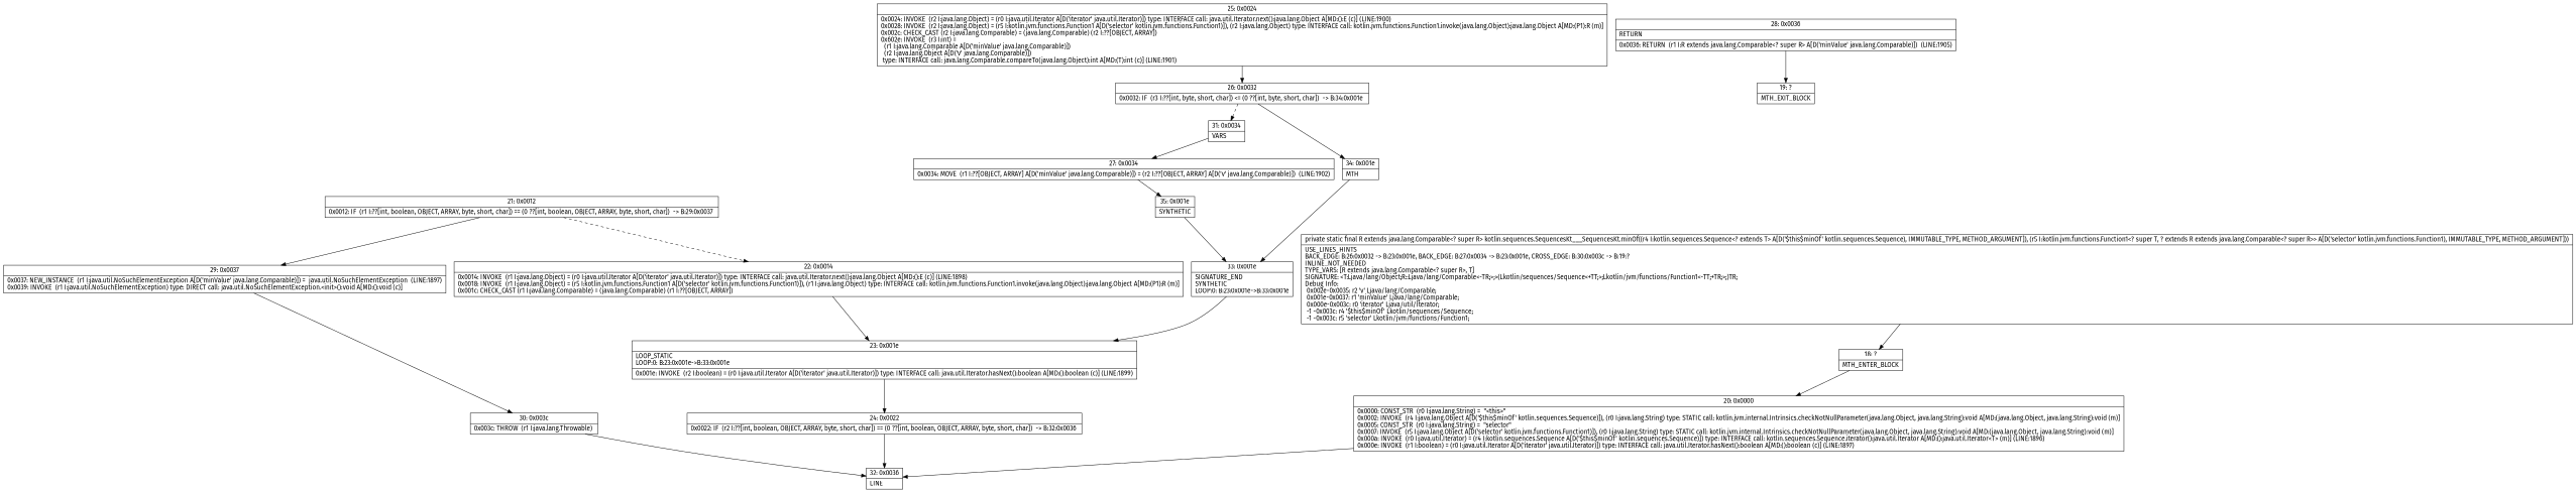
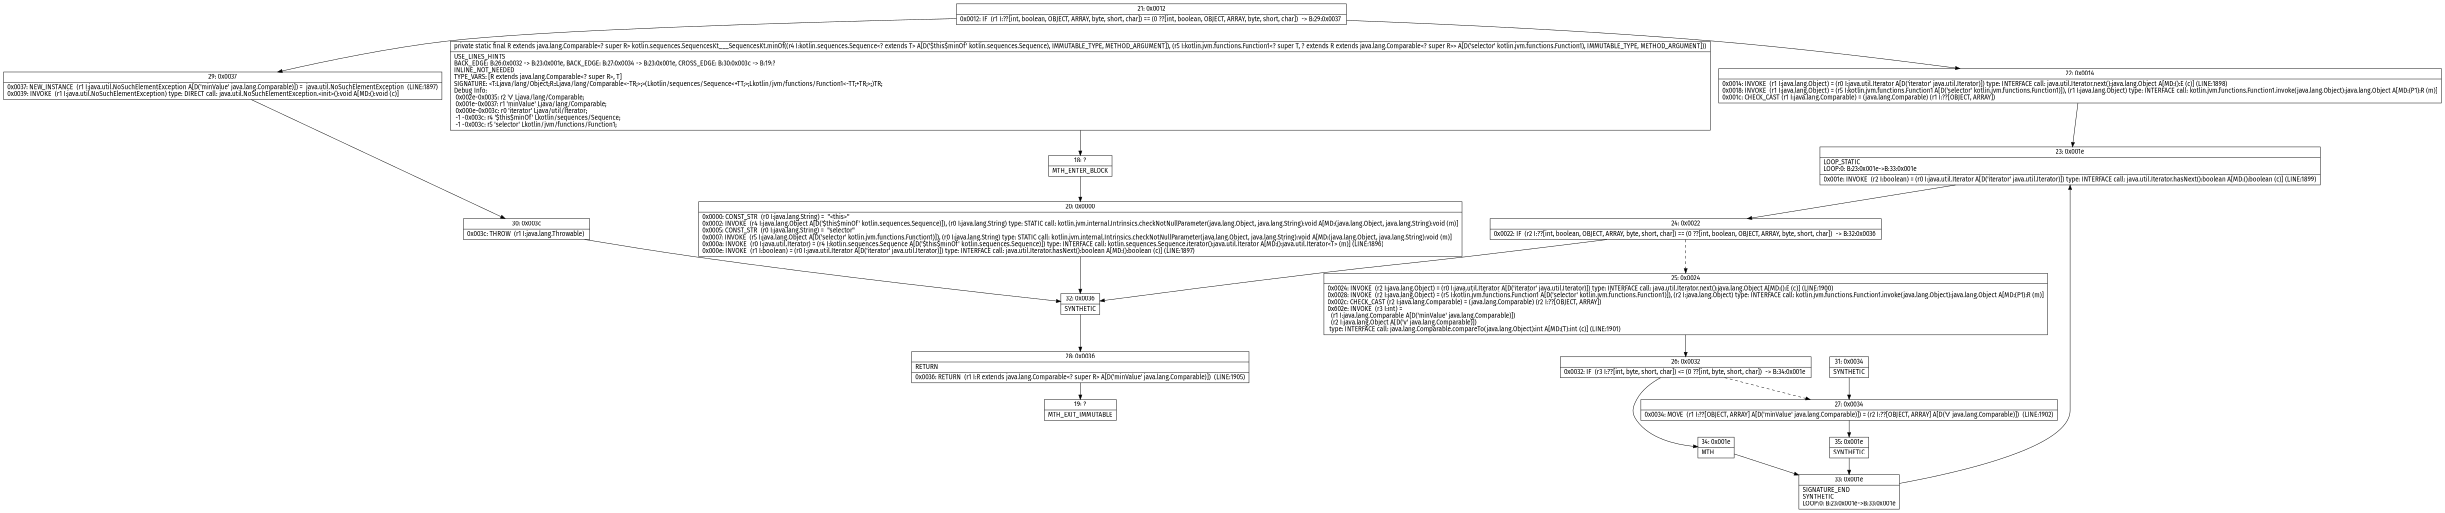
  digraph {
    fontname="Fira Sans"
    node [fontname="Fira Sans" shape=record]
    edge [fontname="Fira Sans"]
    n1 [label="{18\:\ ?|MTH_ENTER_BLOCK\l}"]
    n2 [label="{20\:\ 0x0000|0x0000: CONST_STR  (r0 I:java.lang.String) =  \"\<this\>\" \l0x0002: INVOKE  (r4 I:java.lang.Object A[D('$this$minOf' kotlin.sequences.Sequence)]), (r0 I:java.lang.String) type: STATIC call: kotlin.jvm.internal.Intrinsics.checkNotNullParameter(java.lang.Object, java.lang.String):void A[MD:(java.lang.Object, java.lang.String):void (m)]\l0x0005: CONST_STR  (r0 I:java.lang.String) =  \"selector\" \l0x0007: INVOKE  (r5 I:java.lang.Object A[D('selector' kotlin.jvm.functions.Function1)]), (r0 I:java.lang.String) type: STATIC call: kotlin.jvm.internal.Intrinsics.checkNotNullParameter(java.lang.Object, java.lang.String):void A[MD:(java.lang.Object, java.lang.String):void (m)]\l0x000a: INVOKE  (r0 I:java.util.Iterator) = (r4 I:kotlin.sequences.Sequence A[D('$this$minOf' kotlin.sequences.Sequence)]) type: INTERFACE call: kotlin.sequences.Sequence.iterator():java.util.Iterator A[MD:():java.util.Iterator\<T\> (m)] (LINE:1896)\l0x000e: INVOKE  (r1 I:boolean) = (r0 I:java.util.Iterator A[D('iterator' java.util.Iterator)]) type: INTERFACE call: java.util.Iterator.hasNext():boolean A[MD:():boolean (c)] (LINE:1897)\l}"]
-   n3 [label="{32\:\ 0x0036|LINE\l}"]
+   n3 [label="{32\:\ 0x0036|SYNTHETIC\l}"]
    n4 [label="{21\:\ 0x0012|0x0012: IF  (r1 I:??[int, boolean, OBJECT, ARRAY, byte, short, char]) == (0 ??[int, boolean, OBJECT, ARRAY, byte, short, char])  \-\> B:29:0x0037 \l}"]
    n5 [label="{22\:\ 0x0014|0x0014: INVOKE  (r1 I:java.lang.Object) = (r0 I:java.util.Iterator A[D('iterator' java.util.Iterator)]) type: INTERFACE call: java.util.Iterator.next():java.lang.Object A[MD:():E (c)] (LINE:1898)\l0x0018: INVOKE  (r1 I:java.lang.Object) = (r5 I:kotlin.jvm.functions.Function1 A[D('selector' kotlin.jvm.functions.Function1)]), (r1 I:java.lang.Object) type: INTERFACE call: kotlin.jvm.functions.Function1.invoke(java.lang.Object):java.lang.Object A[MD:(P1):R (m)]\l0x001c: CHECK_CAST (r1 I:java.lang.Comparable) = (java.lang.Comparable) (r1 I:??[OBJECT, ARRAY]) \l}"]
    n6 [label="{29\:\ 0x0037|0x0037: NEW_INSTANCE  (r1 I:java.util.NoSuchElementException A[D('minValue' java.lang.Comparable)]) =  java.util.NoSuchElementException  (LINE:1897)\l0x0039: INVOKE  (r1 I:java.util.NoSuchElementException) type: DIRECT call: java.util.NoSuchElementException.\<init\>():void A[MD:():void (c)]\l}"]
    n7 [label="{23\:\ 0x001e|LOOP_STATIC\lLOOP:0: B:23:0x001e\-\>B:33:0x001e\l|0x001e: INVOKE  (r2 I:boolean) = (r0 I:java.util.Iterator A[D('iterator' java.util.Iterator)]) type: INTERFACE call: java.util.Iterator.hasNext():boolean A[MD:():boolean (c)] (LINE:1899)\l}"]
    n8 [label="{30\:\ 0x003c|0x003c: THROW  (r1 I:java.lang.Throwable) \l}"]
    n9 [label="{24\:\ 0x0022|0x0022: IF  (r2 I:??[int, boolean, OBJECT, ARRAY, byte, short, char]) == (0 ??[int, boolean, OBJECT, ARRAY, byte, short, char])  \-\> B:32:0x0036 \l}"]
    n10 [label="{25\:\ 0x0024|0x0024: INVOKE  (r2 I:java.lang.Object) = (r0 I:java.util.Iterator A[D('iterator' java.util.Iterator)]) type: INTERFACE call: java.util.Iterator.next():java.lang.Object A[MD:():E (c)] (LINE:1900)\l0x0028: INVOKE  (r2 I:java.lang.Object) = (r5 I:kotlin.jvm.functions.Function1 A[D('selector' kotlin.jvm.functions.Function1)]), (r2 I:java.lang.Object) type: INTERFACE call: kotlin.jvm.functions.Function1.invoke(java.lang.Object):java.lang.Object A[MD:(P1):R (m)]\l0x002c: CHECK_CAST (r2 I:java.lang.Comparable) = (java.lang.Comparable) (r2 I:??[OBJECT, ARRAY]) \l0x602e: INVOKE  (r3 I:int) = \l  (r1 I:java.lang.Comparable A[D('minValue' java.lang.Comparable)])\l  (r2 I:java.lang.Object A[D('v' java.lang.Comparable)])\l type: INTERFACE call: java.lang.Comparable.compareTo(java.lang.Object):int A[MD:(T):int (c)] (LINE:1901)\l}"]
    n11 [label="{26\:\ 0x0032|0x0032: IF  (r3 I:??[int, byte, short, char]) \<= (0 ??[int, byte, short, char])  \-\> B:34:0x001e \l}"]
    n12 [label="{28\:\ 0x0036|RETURN\l|0x0036: RETURN  (r1 I:R extends java.lang.Comparable\<? super R\> A[D('minValue' java.lang.Comparable)])  (LINE:1905)\l}"]
-   n13 [label="{31\:\ 0x0034|VARS\l}"]
+   n13 [label="{31\:\ 0x0034|SYNTHETIC\l}"]
    n14 [label="{34\:\ 0x001e|MTH\l}"]
    n15 [label="{27\:\ 0x0034|0x0034: MOVE  (r1 I:??[OBJECT, ARRAY] A[D('minValue' java.lang.Comparable)]) = (r2 I:??[OBJECT, ARRAY] A[D('v' java.lang.Comparable)])  (LINE:1902)\l}"]
    n16 [label="{33\:\ 0x001e|SIGNATURE_END\lSYNTHETIC\lLOOP:0: B:23:0x001e\-\>B:33:0x001e\l}"]
    n17 [label="{35\:\ 0x001e|SYNTHETIC\l}"]
-   n18 [label="{19\:\ ?|MTH_EXIT_BLOCK\l}"]
+   n18 [label="{19\:\ ?|MTH_EXIT_IMMUTABLE\l}"]
    n19 [label="{private static final R extends java.lang.Comparable\<? super R\> kotlin.sequences.SequencesKt___SequencesKt.minOf((r4 I:kotlin.sequences.Sequence\<? extends T\> A[D('$this$minOf' kotlin.sequences.Sequence), IMMUTABLE_TYPE, METHOD_ARGUMENT]), (r5 I:kotlin.jvm.functions.Function1\<? super T, ? extends R extends java.lang.Comparable\<? super R\>\> A[D('selector' kotlin.jvm.functions.Function1), IMMUTABLE_TYPE, METHOD_ARGUMENT]))  | USE_LINES_HINTS\lBACK_EDGE: B:26:0x0032 \-\> B:23:0x001e, BACK_EDGE: B:27:0x0034 \-\> B:23:0x001e, CROSS_EDGE: B:30:0x003c \-\> B:19:?\lINLINE_NOT_NEEDED\lTYPE_VARS: [R extends java.lang.Comparable\<? super R\>, T]\lSIGNATURE: \<T:Ljava\/lang\/Object;R::Ljava\/lang\/Comparable\<\-TR;\>;\>(Lkotlin\/sequences\/Sequence\<+TT;\>;Lkotlin\/jvm\/functions\/Function1\<\-TT;+TR;\>;)TR;\lDebug Info:\l  0x002e\-0x0035: r2 'v' Ljava\/lang\/Comparable;\l  0x001e\-0x0037: r1 'minValue' Ljava\/lang\/Comparable;\l  0x000e\-0x003c: r0 'iterator' Ljava\/util\/Iterator;\l  \-1 \-0x003c: r4 '$this$minOf' Lkotlin\/sequences\/Sequence;\l  \-1 \-0x003c: r5 'selector' Lkotlin\/jvm\/functions\/Function1;\l}"]
    n1 -> n2
    n2 -> n3
-   n4 -> n5 [style=dashed]
+   n3 -> n12
+   n4 -> n5 [style=solid]
    n4 -> n6
    n5 -> n7
    n6 -> n8
    n7 -> n9
    n8 -> n3
    n9 -> n3
+   n9 -> n10 [style=dashed]
    n10 -> n11
-   n11 -> n13 [style=dashed]
+   n11 -> n15 [style=dashed]
    n11 -> n14
    n12 -> n18
    n13 -> n15
    n14 -> n16
    n15 -> n17
    n16 -> n7
    n17 -> n16
    n19 -> n1
  }
